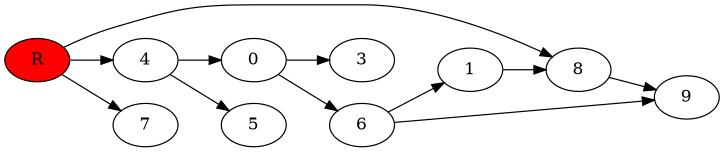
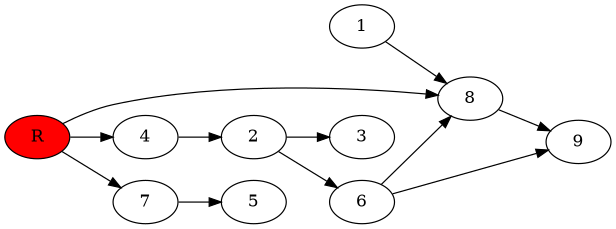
  digraph {
    rankdir=LR
    1
    8
    9
-   2 [label=0]
+   2
    3
    6
    4
    5
    R [fillcolor="#ff0000" style=filled]
    7
    1 -> 8
    8 -> 9
    2 -> 3
    2 -> 6
-   6 -> 1
+   6 -> 8
    6 -> 9
    4 -> 2
-   4 -> 5
+   7 -> 5
    R -> 8
    R -> 4
    R -> 7
  }
